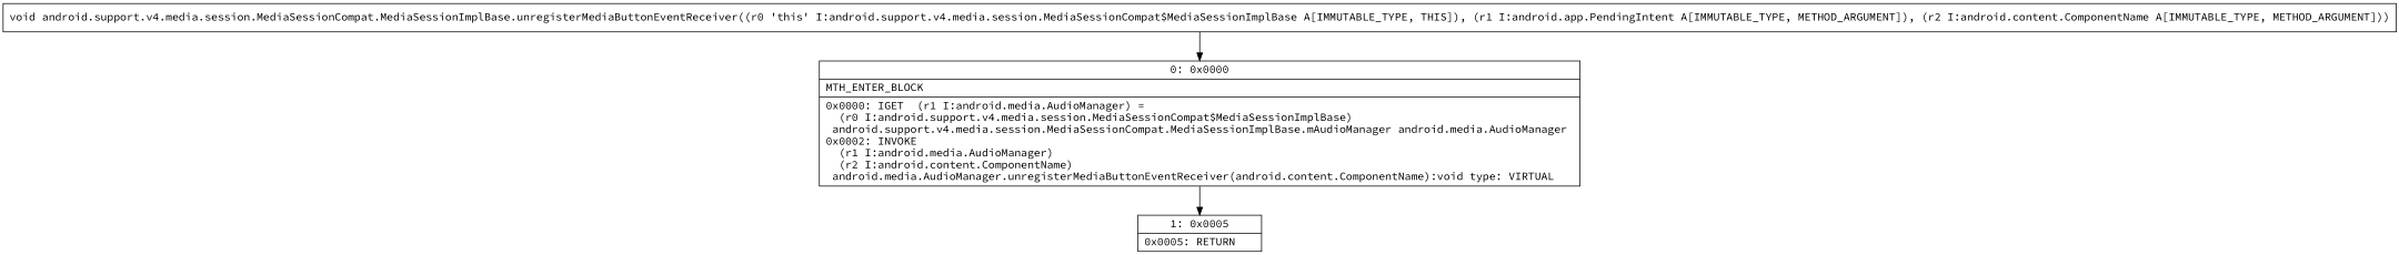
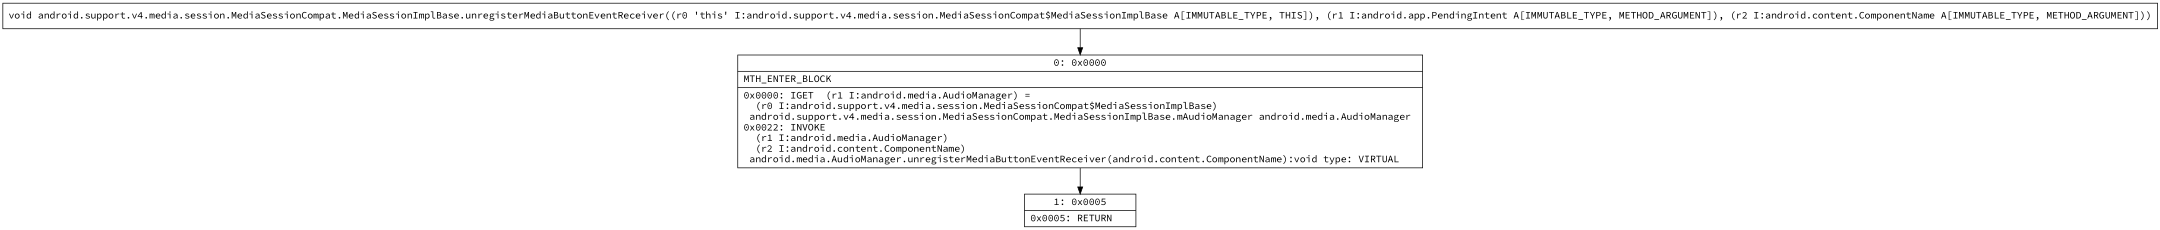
  digraph {
    fontname="Source Code Pro"
    node [shape=record fontname="Source Code Pro"]
    edge [fontname="Source Code Pro"]
-   n1 [label="{0\:\ 0x0000|MTH_ENTER_BLOCK\l|0x0000: IGET  (r1 I:android.media.AudioManager) = \l  (r0 I:android.support.v4.media.session.MediaSessionCompat$MediaSessionImplBase)\l android.support.v4.media.session.MediaSessionCompat.MediaSessionImplBase.mAudioManager android.media.AudioManager \l0x0002: INVOKE  \l  (r1 I:android.media.AudioManager)\l  (r2 I:android.content.ComponentName)\l android.media.AudioManager.unregisterMediaButtonEventReceiver(android.content.ComponentName):void type: VIRTUAL \l}"]
+   n1 [label="{0\:\ 0x0000|MTH_ENTER_BLOCK\l|0x0000: IGET  (r1 I:android.media.AudioManager) = \l  (r0 I:android.support.v4.media.session.MediaSessionCompat$MediaSessionImplBase)\l android.support.v4.media.session.MediaSessionCompat.MediaSessionImplBase.mAudioManager android.media.AudioManager \l0x0022: INVOKE  \l  (r1 I:android.media.AudioManager)\l  (r2 I:android.content.ComponentName)\l android.media.AudioManager.unregisterMediaButtonEventReceiver(android.content.ComponentName):void type: VIRTUAL \l}"]
    n2 [label="{1\:\ 0x0005|0x0005: RETURN   \l}"]
    n3 [label="{void android.support.v4.media.session.MediaSessionCompat.MediaSessionImplBase.unregisterMediaButtonEventReceiver((r0 'this' I:android.support.v4.media.session.MediaSessionCompat$MediaSessionImplBase A[IMMUTABLE_TYPE, THIS]), (r1 I:android.app.PendingIntent A[IMMUTABLE_TYPE, METHOD_ARGUMENT]), (r2 I:android.content.ComponentName A[IMMUTABLE_TYPE, METHOD_ARGUMENT])) }"]
    n1 -> n2
    n3 -> n1
  }
